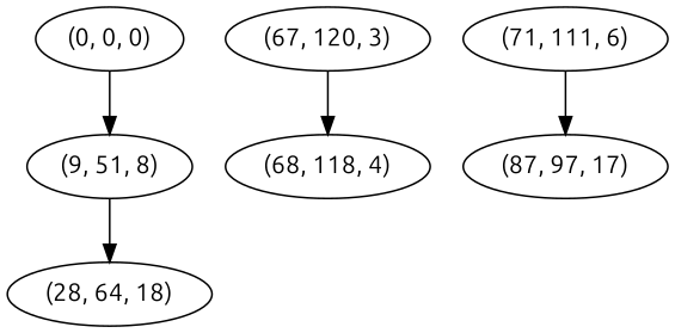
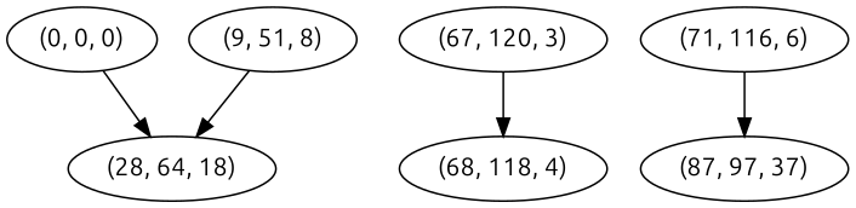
  digraph {
    fontname=Ubuntu
    node [fontname=Ubuntu]
    edge [fontname=Ubuntu]
    "(0, 0, 0)"
    "(9, 51, 8)"
    n3 [label="(28, 64, 18)"]
    "(67, 120, 3)"
    "(68, 118, 4)"
-   "(71, 116, 6)" [label="(71, 111, 6)"]
-   "(87, 97, 17)"
-   "(0, 0, 0)" -> "(9, 51, 8)"
+   "(71, 116, 6)"
+   "(87, 97, 17)" [label="(87, 97, 37)"]
+   "(0, 0, 0)" -> n3
    "(9, 51, 8)" -> n3
    "(67, 120, 3)" -> "(68, 118, 4)"
    "(71, 116, 6)" -> "(87, 97, 17)"
  }
